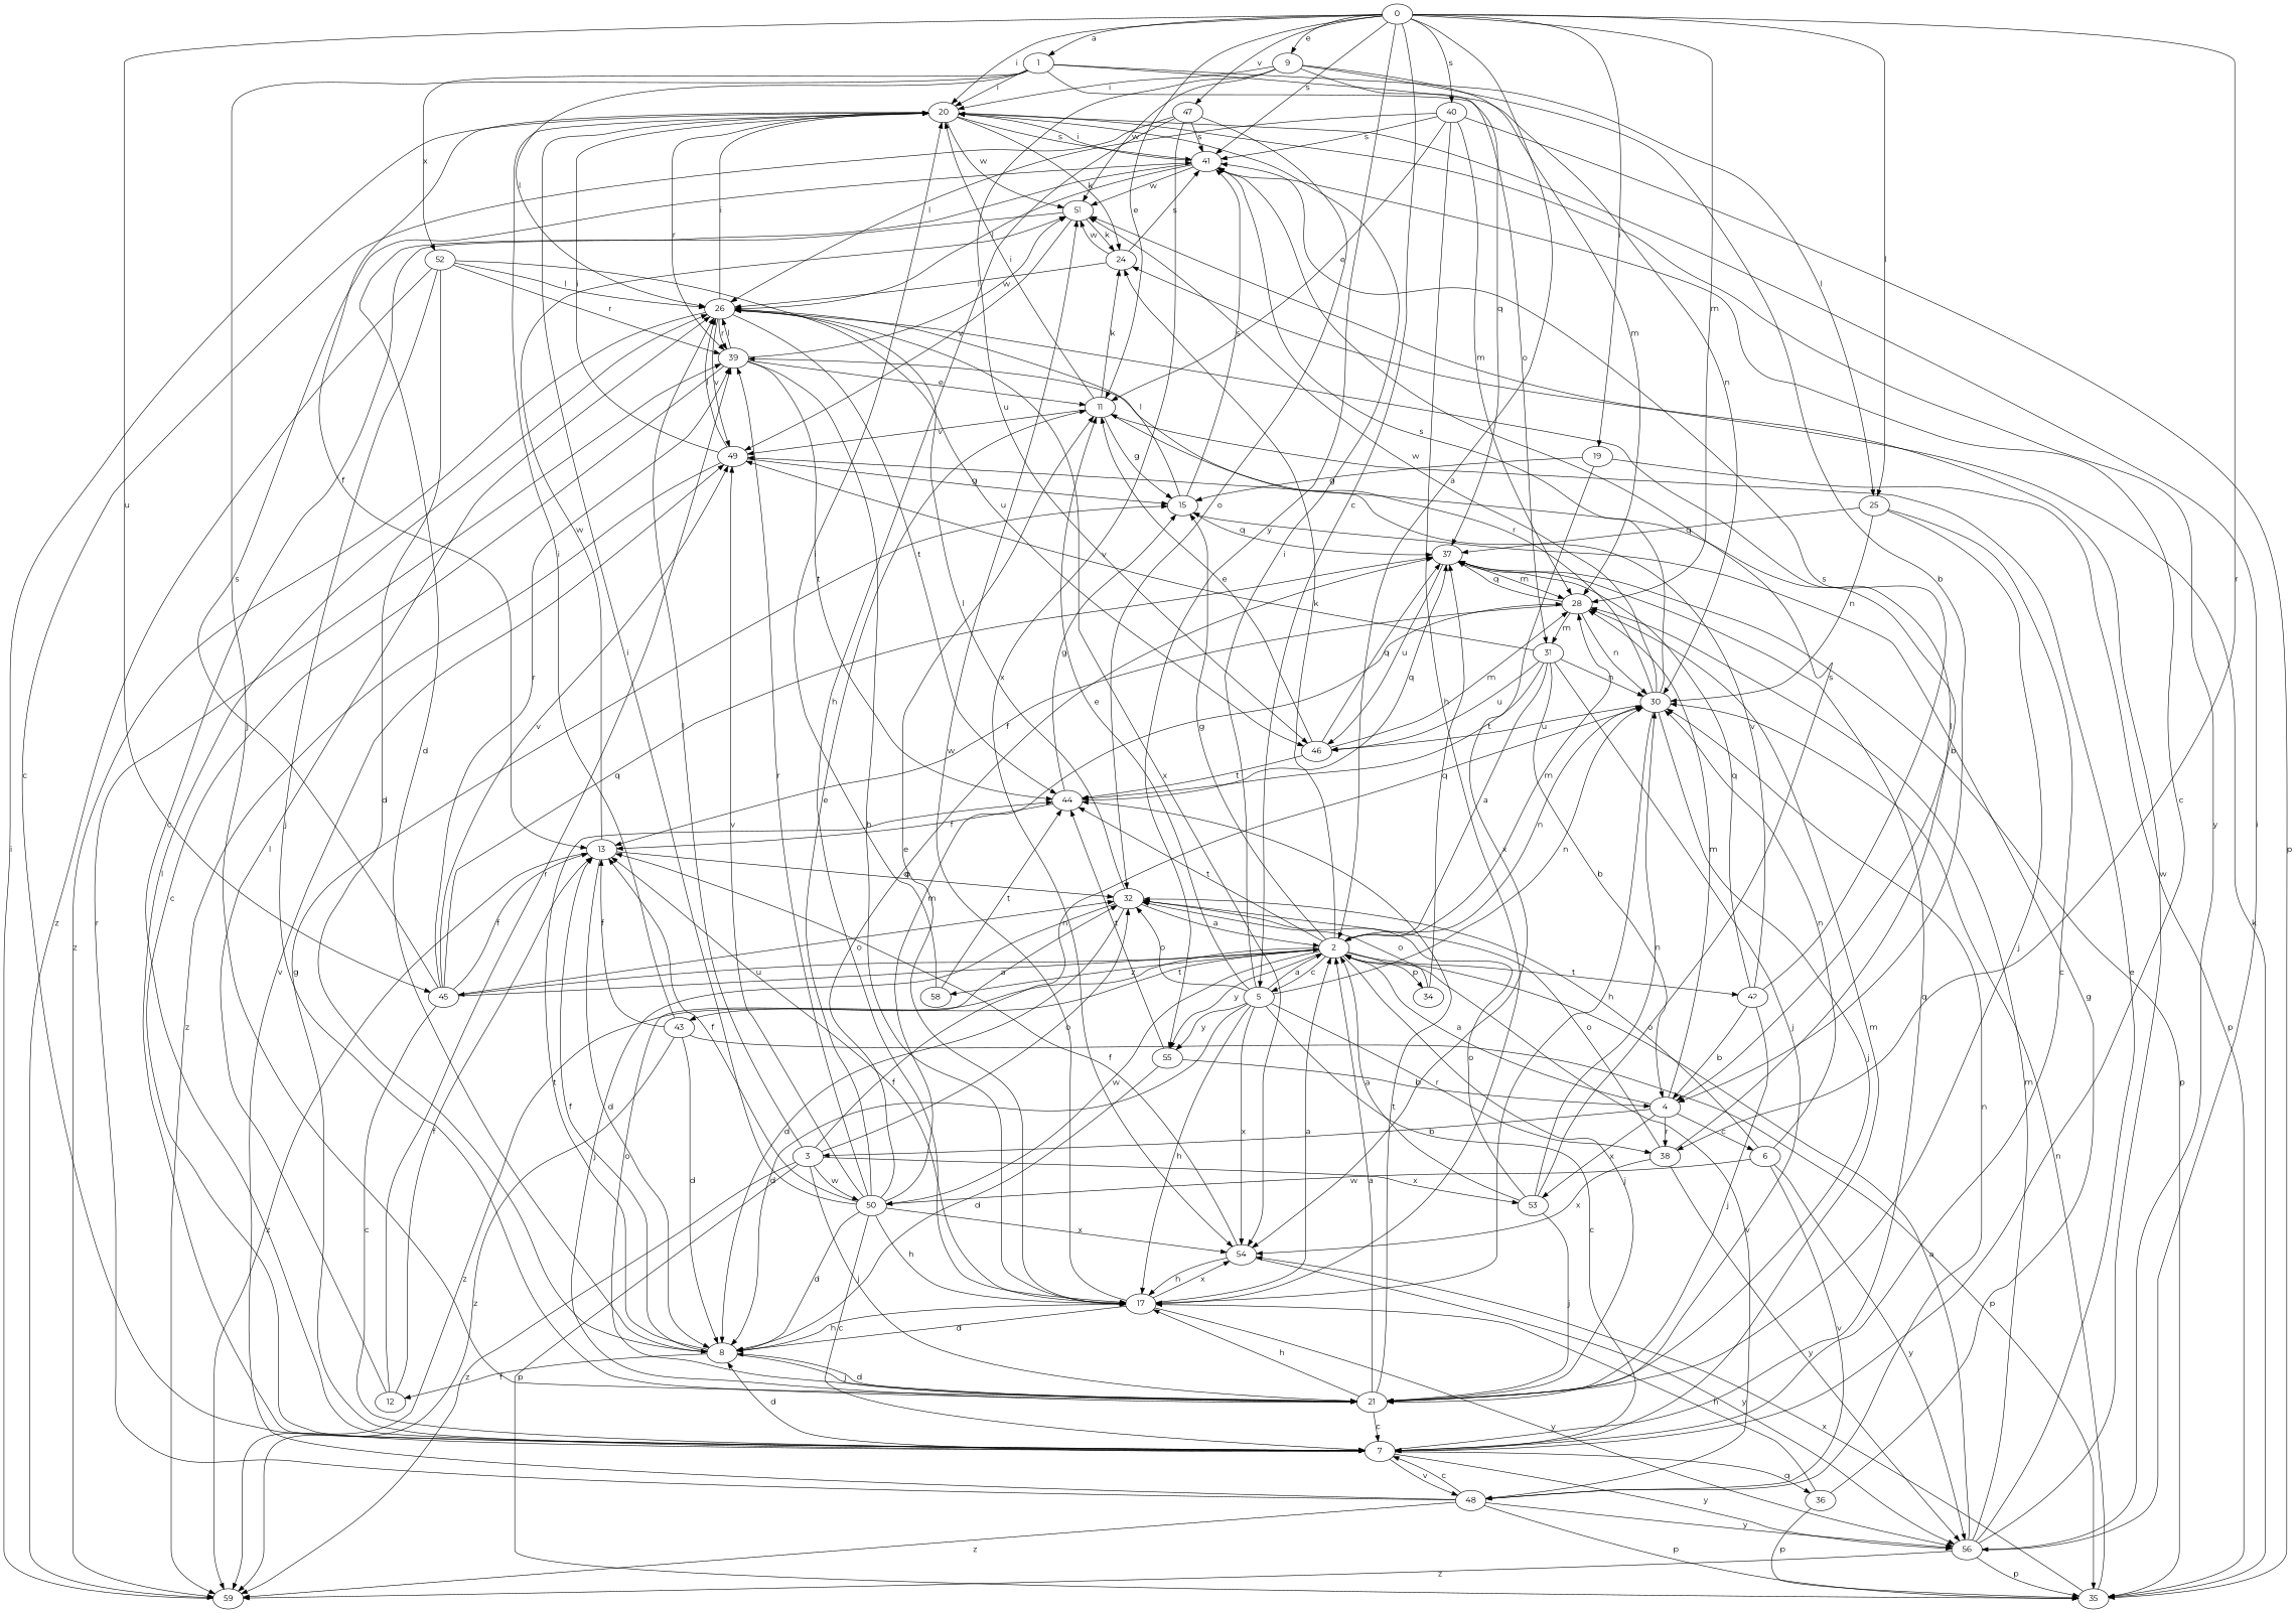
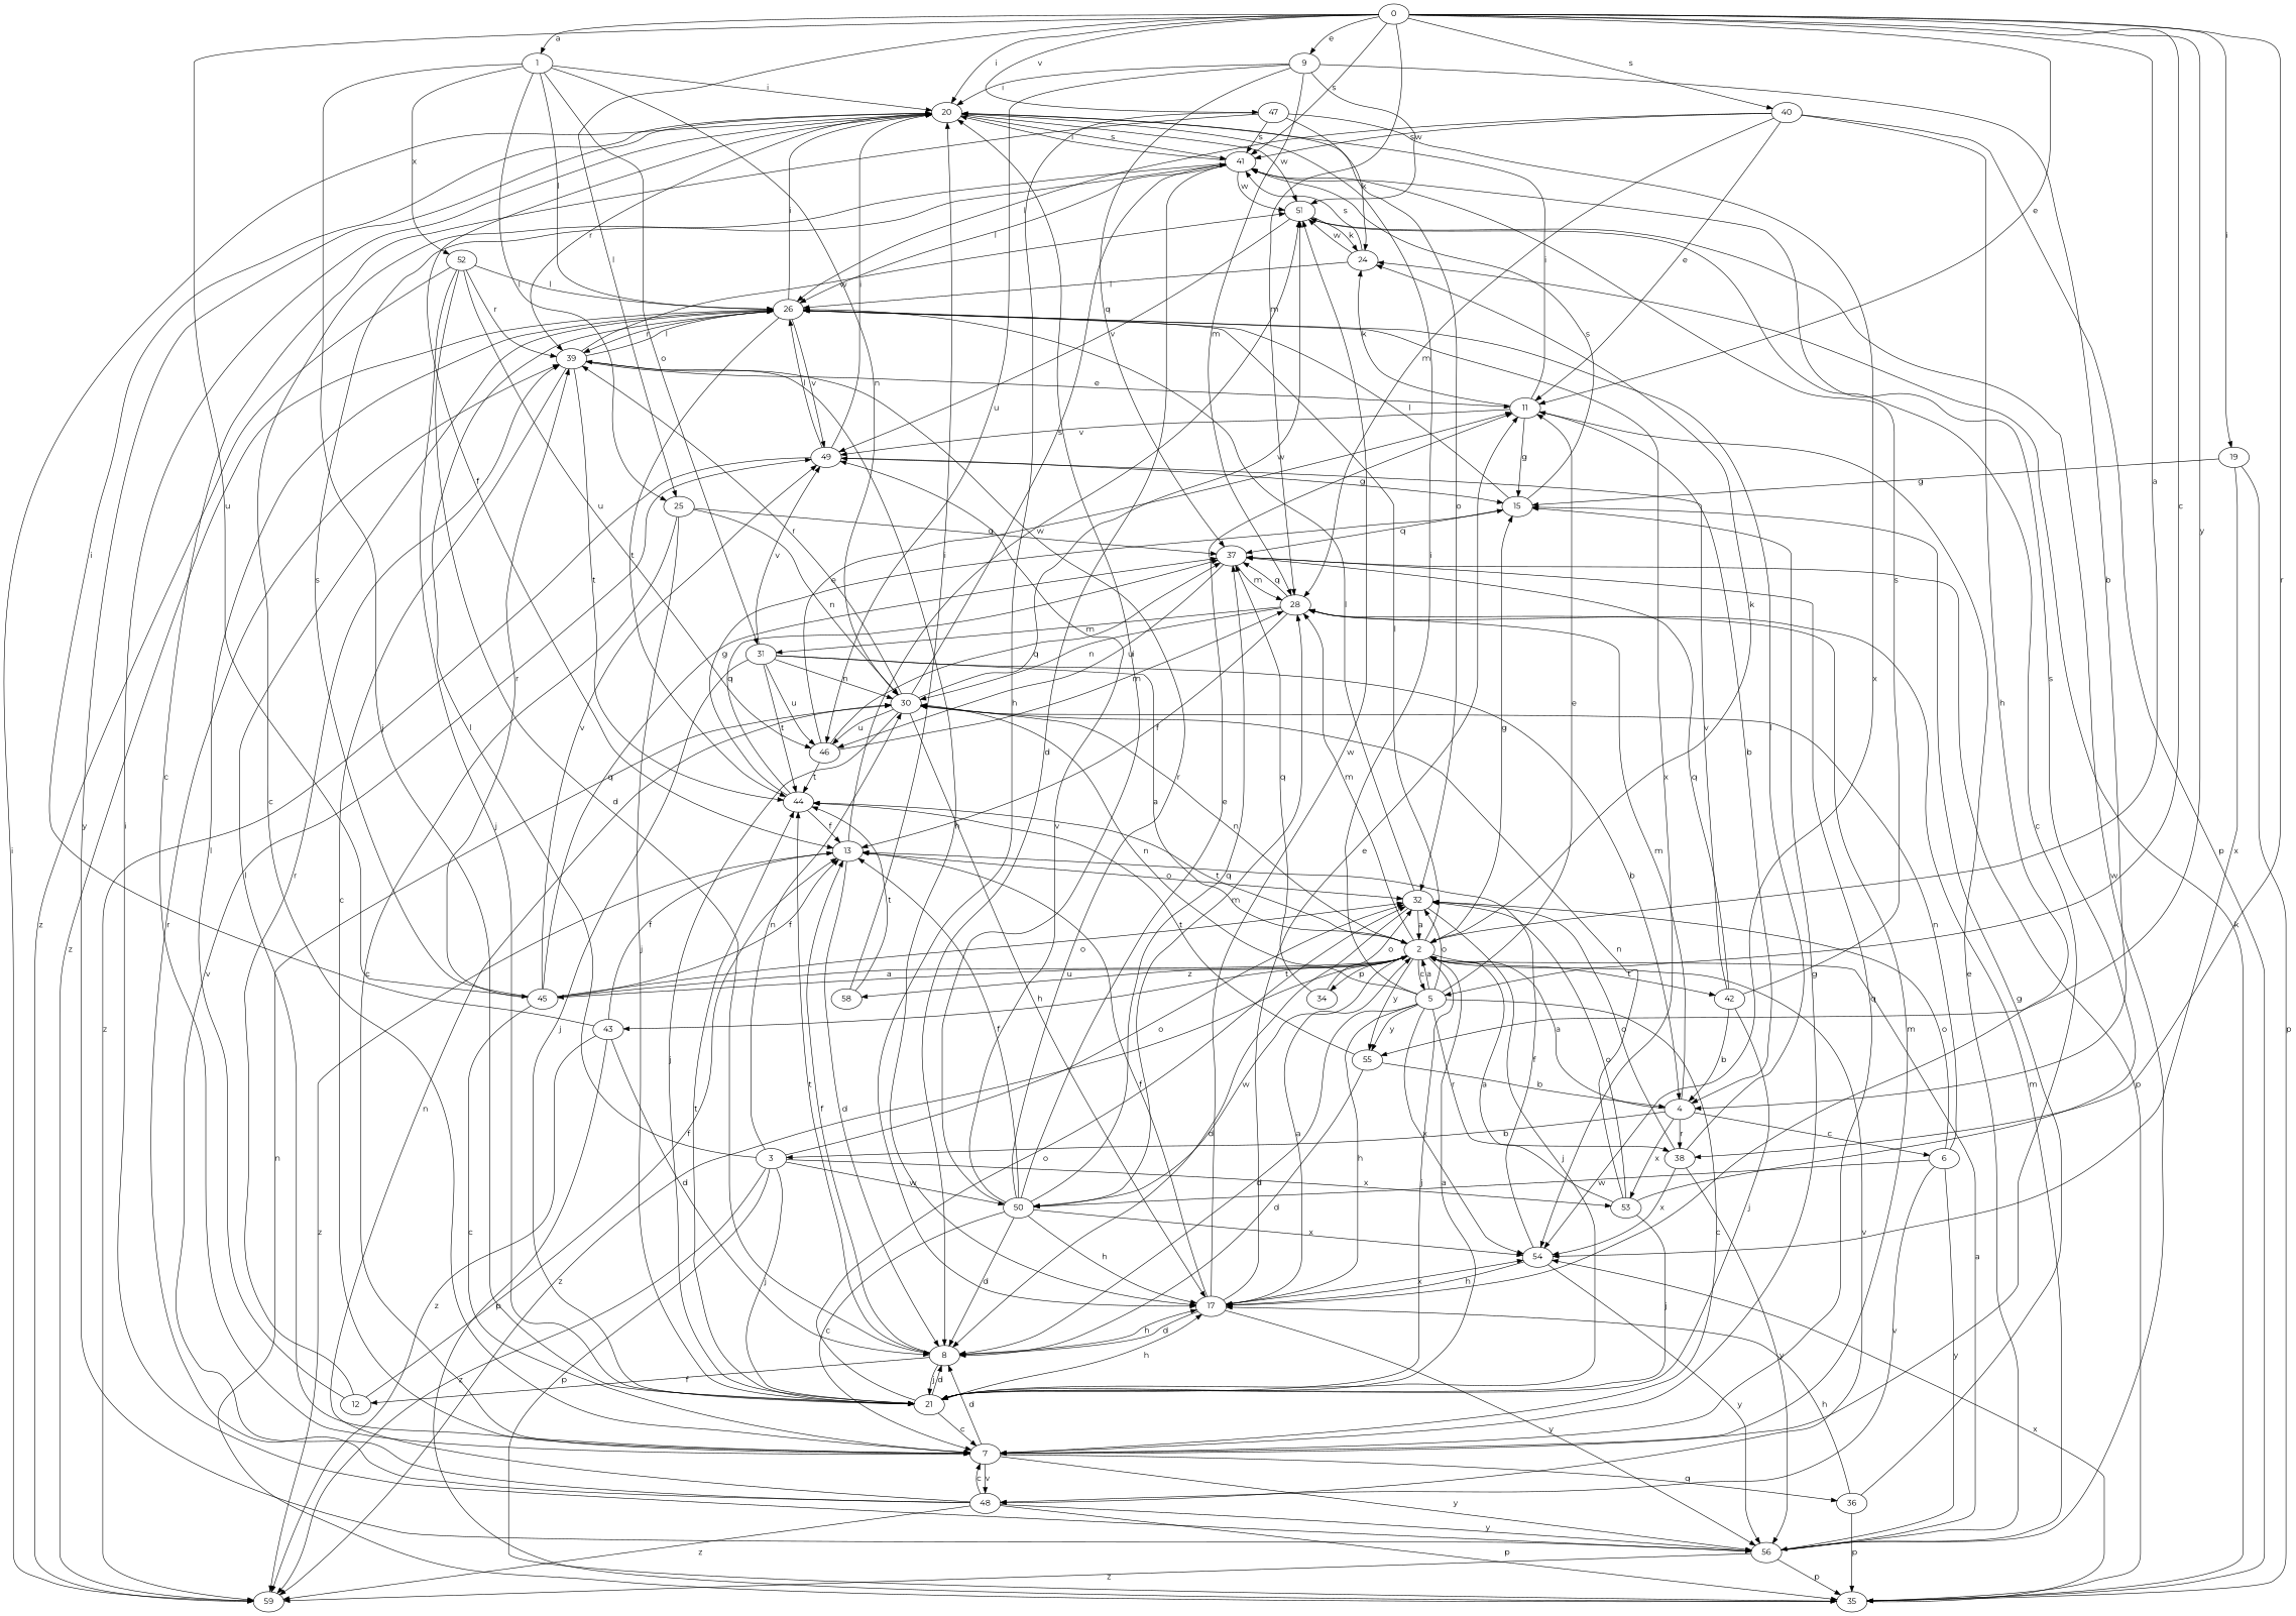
  strict digraph {
    fontname=Montserrat
    node [fontname=Montserrat]
    edge [fontname=Montserrat]
    0
    1
    2
    5
    9
    11
    19
    20
    25
    28
    38
    40
    41
    45
    47
    55
    21
    26
    30
    31
    52
    15
    24
    34
    42
    43
    44
    48
    50
    58
    59
    32
    7
    8
    17
    54
    4
    37
    46
    51
    49
    35
    56
    13
    39
    3
    53
    6
    36
    12
    0 -> 1 [label=a]
    0 -> 2 [label=a]
    0 -> 5 [label=c]
    0 -> 9 [label=e]
    0 -> 11 [label=e]
    0 -> 19 [label=i]
    0 -> 20 [label=i]
    0 -> 25 [label=l]
    0 -> 28 [label=m]
    0 -> 38 [label=r]
    0 -> 40 [label=s]
    0 -> 41 [label=s]
    0 -> 45 [label=u]
    0 -> 47 [label=v]
    0 -> 55 [label=y]
    1 -> 20 [label=i]
    1 -> 25 [label=l]
    1 -> 21 [label=j]
    1 -> 26 [label=l]
    1 -> 30 [label=n]
    1 -> 31 [label=o]
    1 -> 52 [label=x]
    2 -> 5 [label=c]
    2 -> 28 [label=m]
    2 -> 45 [label=u]
    2 -> 55 [label=y]
    2 -> 21 [label=j]
+   2 -> 26 [label=l]
    2 -> 30 [label=n]
    2 -> 15 [label=g]
    2 -> 24 [label=k]
    2 -> 34 [label=p]
    2 -> 42 [label=t]
    2 -> 43 [label=t]
    2 -> 44 [label=t]
    2 -> 48 [label=v]
    2 -> 50 [label=w]
    2 -> 58 [label=z]
    2 -> 59 [label=z]
    5 -> 2 [label=a]
    5 -> 11 [label=e]
    5 -> 20 [label=i]
    5 -> 38 [label=r]
    5 -> 55 [label=y]
    5 -> 30 [label=n]
    5 -> 32 [label=o]
    5 -> 7 [label=c]
    5 -> 8 [label=d]
    5 -> 17 [label=h]
    5 -> 54 [label=x]
    9 -> 20 [label=i]
    9 -> 28 [label=m]
    9 -> 4 [label=b]
    9 -> 37 [label=q]
    9 -> 46 [label=u]
    9 -> 51 [label=w]
    11 -> 20 [label=i]
    11 -> 15 [label=g]
    11 -> 24 [label=k]
    11 -> 4 [label=b]
    11 -> 49 [label=v]
    19 -> 15 [label=g]
    19 -> 54 [label=x]
    19 -> 35 [label=p]
    20 -> 41 [label=s]
    20 -> 24 [label=k]
    20 -> 51 [label=w]
    20 -> 56 [label=y]
    20 -> 13 [label=f]
    20 -> 39 [label=r]
    25 -> 21 [label=j]
    25 -> 30 [label=n]
    25 -> 7 [label=c]
    25 -> 37 [label=q]
    28 -> 30 [label=n]
    28 -> 31 [label=m]
    28 -> 37 [label=q]
    28 -> 13 [label=f]
    38 -> 26 [label=l]
    38 -> 32 [label=o]
    38 -> 54 [label=x]
    38 -> 56 [label=y]
    40 -> 11 [label=e]
    40 -> 28 [label=m]
    40 -> 41 [label=s]
    40 -> 26 [label=l]
    40 -> 17 [label=h]
    40 -> 35 [label=p]
    41 -> 20 [label=i]
    41 -> 26 [label=l]
    41 -> 7 [label=c]
    41 -> 8 [label=d]
    41 -> 51 [label=w]
    45 -> 2 [label=a]
    45 -> 41 [label=s]
    45 -> 32 [label=o]
    45 -> 7 [label=c]
    45 -> 37 [label=q]
    45 -> 49 [label=v]
    45 -> 13 [label=f]
    45 -> 39 [label=r]
    47 -> 41 [label=s]
    47 -> 32 [label=o]
    47 -> 7 [label=c]
    47 -> 17 [label=h]
    47 -> 54 [label=x]
    55 -> 44 [label=t]
    55 -> 8 [label=d]
    55 -> 4 [label=b]
    21 -> 2 [label=a]
    21 -> 44 [label=t]
    21 -> 32 [label=o]
    21 -> 7 [label=c]
    21 -> 8 [label=d]
    21 -> 17 [label=h]
    26 -> 20 [label=i]
    26 -> 44 [label=t]
    26 -> 59 [label=z]
    26 -> 54 [label=x]
    26 -> 49 [label=v]
    26 -> 39 [label=r]
    30 -> 41 [label=s]
    30 -> 21 [label=j]
    30 -> 17 [label=h]
    30 -> 46 [label=u]
    30 -> 51 [label=w]
    30 -> 39 [label=r]
    31 -> 2 [label=a]
    31 -> 21 [label=j]
    31 -> 30 [label=n]
    31 -> 44 [label=t]
    31 -> 4 [label=b]
    31 -> 46 [label=u]
    31 -> 49 [label=v]
    52 -> 21 [label=j]
    52 -> 26 [label=l]
    52 -> 59 [label=z]
    52 -> 8 [label=d]
    52 -> 46 [label=u]
    52 -> 39 [label=r]
    15 -> 41 [label=s]
    15 -> 26 [label=l]
    15 -> 37 [label=q]
    24 -> 41 [label=s]
    24 -> 26 [label=l]
    24 -> 51 [label=w]
    34 -> 32 [label=o]
    34 -> 37 [label=q]
    42 -> 41 [label=s]
    42 -> 21 [label=j]
    42 -> 4 [label=b]
    42 -> 37 [label=q]
    42 -> 49 [label=v]
    43 -> 20 [label=i]
    43 -> 59 [label=z]
    43 -> 8 [label=d]
    43 -> 35 [label=p]
    43 -> 13 [label=f]
    44 -> 15 [label=g]
    44 -> 37 [label=q]
    44 -> 13 [label=f]
    48 -> 30 [label=n]
    48 -> 59 [label=z]
    48 -> 7 [label=c]
    48 -> 49 [label=v]
    48 -> 35 [label=p]
    48 -> 56 [label=y]
    48 -> 39 [label=r]
    50 -> 11 [label=e]
    50 -> 20 [label=i]
    50 -> 28 [label=m]
    50 -> 7 [label=c]
    50 -> 8 [label=d]
    50 -> 17 [label=h]
    50 -> 54 [label=x]
    50 -> 37 [label=q]
    50 -> 49 [label=v]
    50 -> 13 [label=f]
    50 -> 39 [label=r]
    58 -> 20 [label=i]
    58 -> 44 [label=t]
    59 -> 20 [label=i]
    32 -> 2 [label=a]
    32 -> 21 [label=j]
    32 -> 26 [label=l]
    32 -> 8 [label=d]
    7 -> 28 [label=m]
    7 -> 26 [label=l]
    7 -> 15 [label=g]
    7 -> 48 [label=v]
    7 -> 8 [label=d]
    7 -> 37 [label=q]
    7 -> 56 [label=y]
    7 -> 36 [label=q]
    8 -> 21 [label=j]
    8 -> 44 [label=t]
    8 -> 17 [label=h]
    8 -> 13 [label=f]
    8 -> 12 [label=f]
    17 -> 2 [label=a]
    17 -> 11 [label=e]
    17 -> 8 [label=d]
    17 -> 54 [label=x]
    17 -> 51 [label=w]
    17 -> 56 [label=y]
    17 -> 13 [label=f]
    54 -> 17 [label=h]
    54 -> 56 [label=y]
    54 -> 13 [label=f]
    4 -> 2 [label=a]
    4 -> 28 [label=m]
    4 -> 38 [label=r]
    4 -> 3 [label=b]
    4 -> 53 [label=x]
    4 -> 6 [label=c]
    37 -> 28 [label=m]
    37 -> 46 [label=u]
    37 -> 35 [label=p]
    46 -> 11 [label=e]
    46 -> 28 [label=m]
    46 -> 44 [label=t]
    46 -> 37 [label=q]
    51 -> 24 [label=k]
    51 -> 7 [label=c]
    51 -> 49 [label=v]
    49 -> 20 [label=i]
    49 -> 26 [label=l]
    49 -> 15 [label=g]
    49 -> 59 [label=z]
    35 -> 30 [label=n]
    35 -> 24 [label=k]
    35 -> 54 [label=x]
    56 -> 2 [label=a]
    56 -> 11 [label=e]
    56 -> 20 [label=i]
    56 -> 28 [label=m]
    56 -> 59 [label=z]
    56 -> 51 [label=w]
    56 -> 35 [label=p]
    13 -> 59 [label=z]
    13 -> 32 [label=o]
    13 -> 8 [label=d]
    13 -> 51 [label=w]
    39 -> 11 [label=e]
    39 -> 26 [label=l]
    39 -> 44 [label=t]
    39 -> 7 [label=c]
    39 -> 17 [label=h]
    39 -> 51 [label=w]
    3 -> 21 [label=j]
    3 -> 26 [label=l]
    3 -> 30 [label=n]
    3 -> 50 [label=w]
    3 -> 59 [label=z]
    3 -> 32 [label=o]
    3 -> 35 [label=p]
    3 -> 53 [label=x]
    53 -> 2 [label=a]
    53 -> 41 [label=s]
    53 -> 21 [label=j]
    53 -> 30 [label=n]
    53 -> 32 [label=o]
    6 -> 30 [label=n]
    6 -> 48 [label=v]
    6 -> 50 [label=w]
    6 -> 32 [label=o]
    6 -> 56 [label=y]
    36 -> 15 [label=g]
    36 -> 17 [label=h]
    36 -> 35 [label=p]
    12 -> 26 [label=l]
    12 -> 13 [label=f]
    12 -> 39 [label=r]
  }
